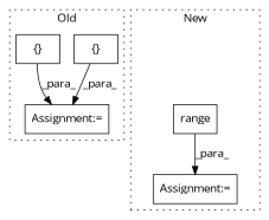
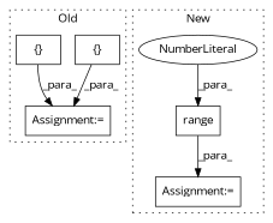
  digraph {
    fontname="Open Sans"
    node [a=4 l="1,1" shape=box fontname="Open Sans"]
    edge [fontname="Open Sans"]
    n1 [label="{}" s="2168,2187"]
    n2 [a=7 l=1 label="Assignment:=" s=2200]
    n3 [label="{}" s="1992,2011"]
    n4 [a=32 l="6,1" label=range s="2127,2135"]
    n5 [a=7 l=25 label="Assignment:=" s=2120]
+   n6 [a=34 l=2 label=NumberLiteral s=2133 shape=ellipse]
    subgraph cluster_1 {
      label=Old
      style=dotted
      n1
      n2
      n3
    }
    subgraph cluster_2 {
      label=New
      style=dotted
      n4
      n5
+     n6
    }
    n1 -> n2 [label=_para_]
    n3 -> n2 [label=_para_]
    n4 -> n5 [label=_para_]
+   n6 -> n4 [label=_para_]
  }
